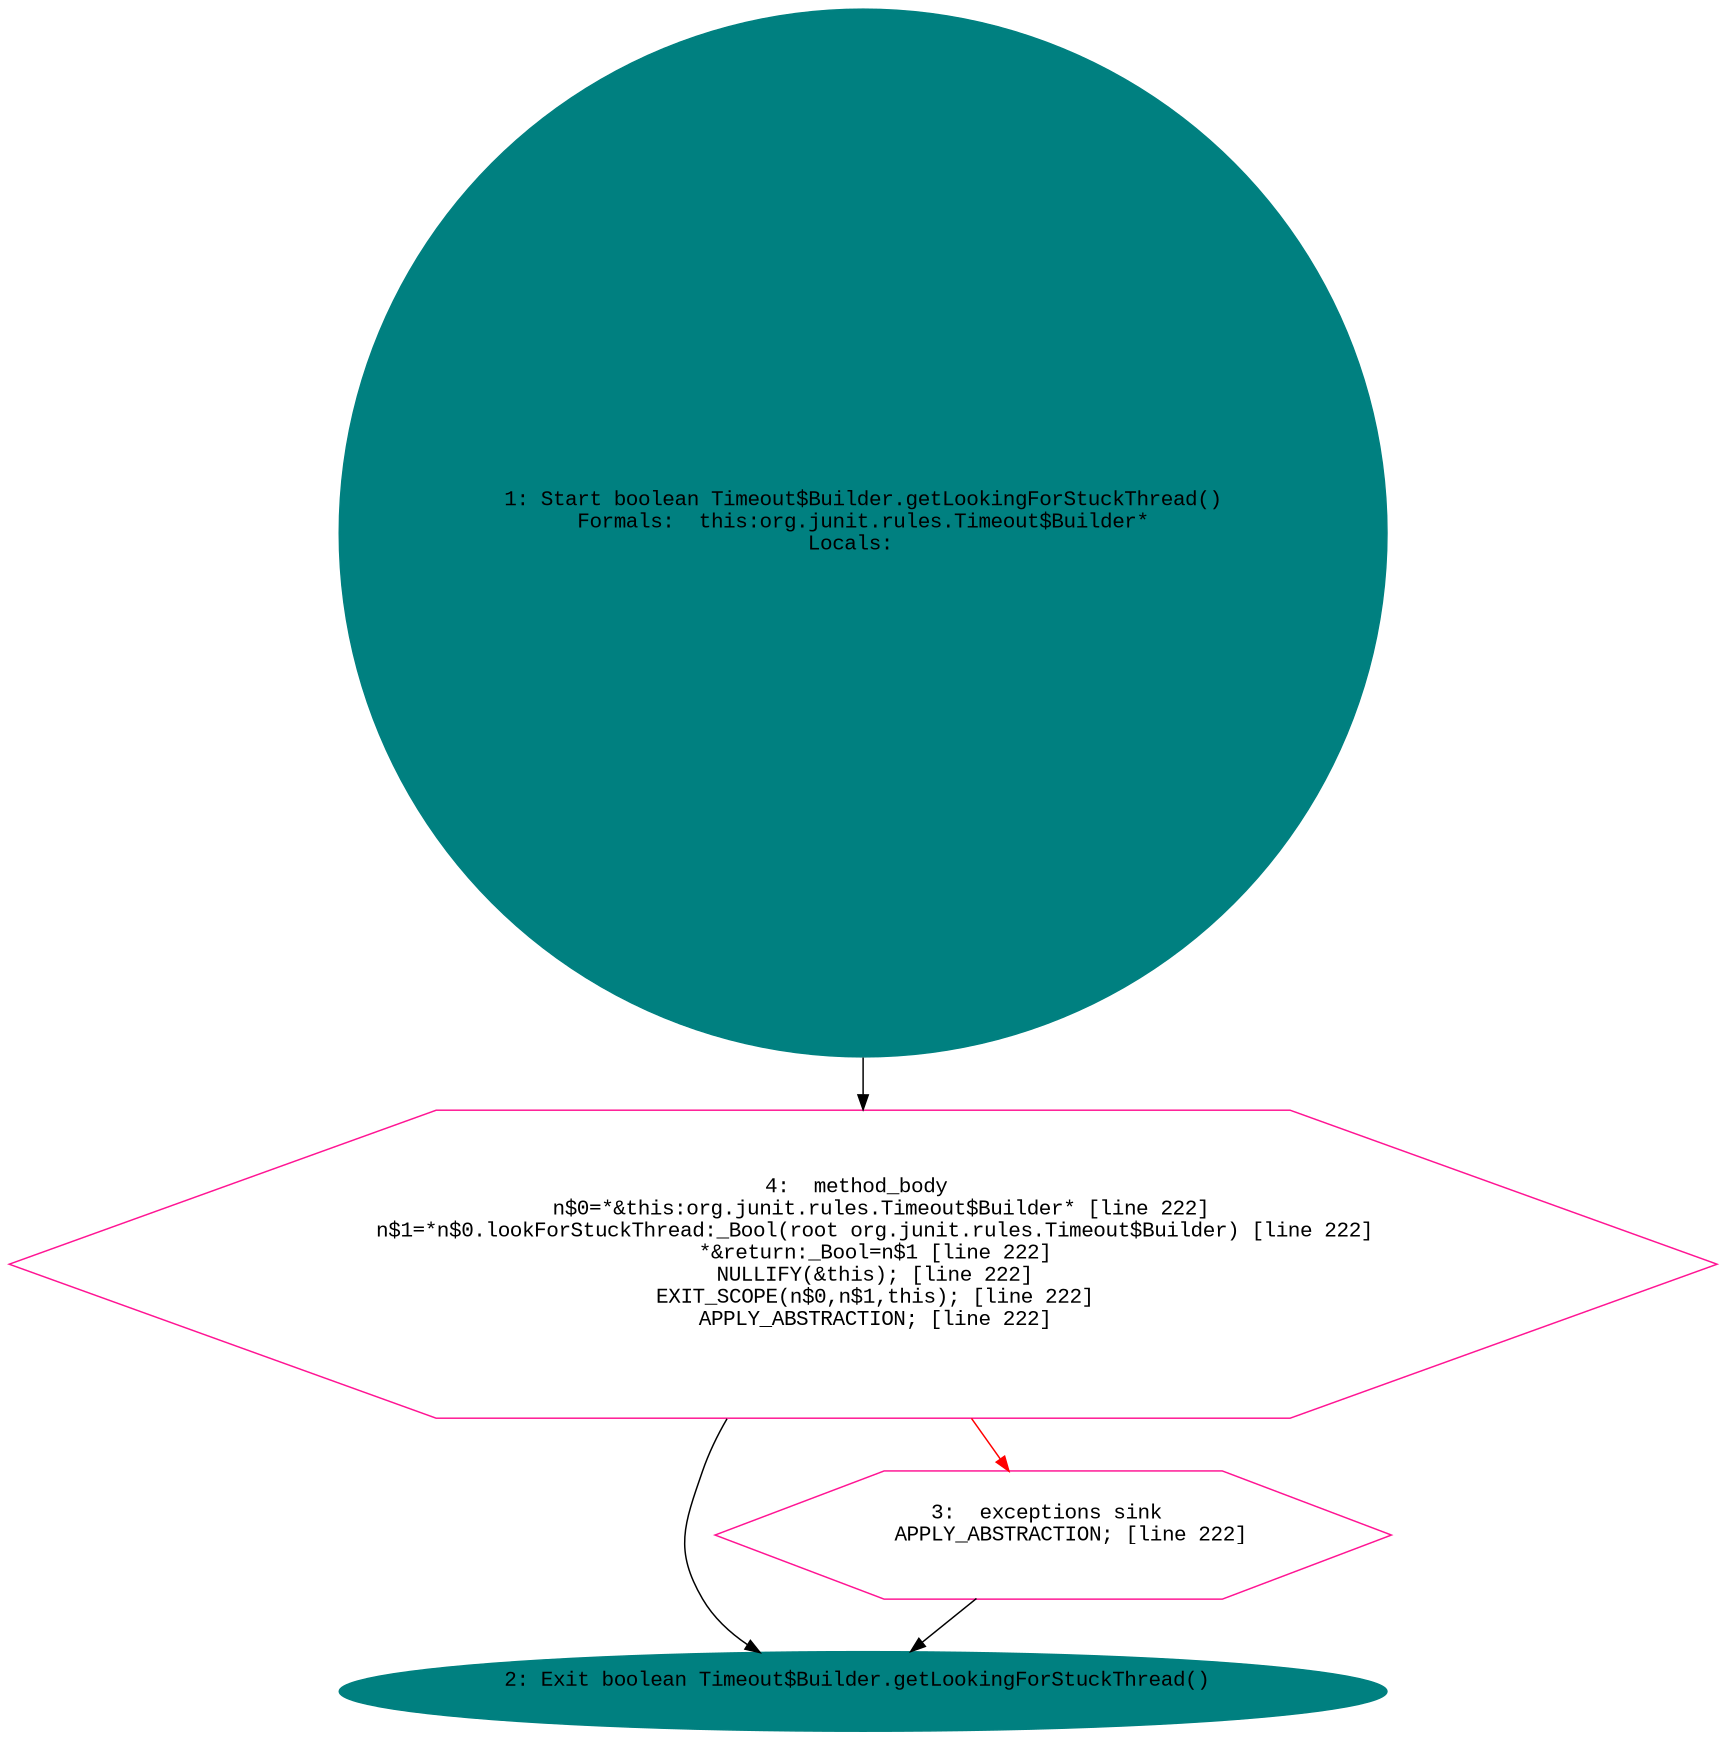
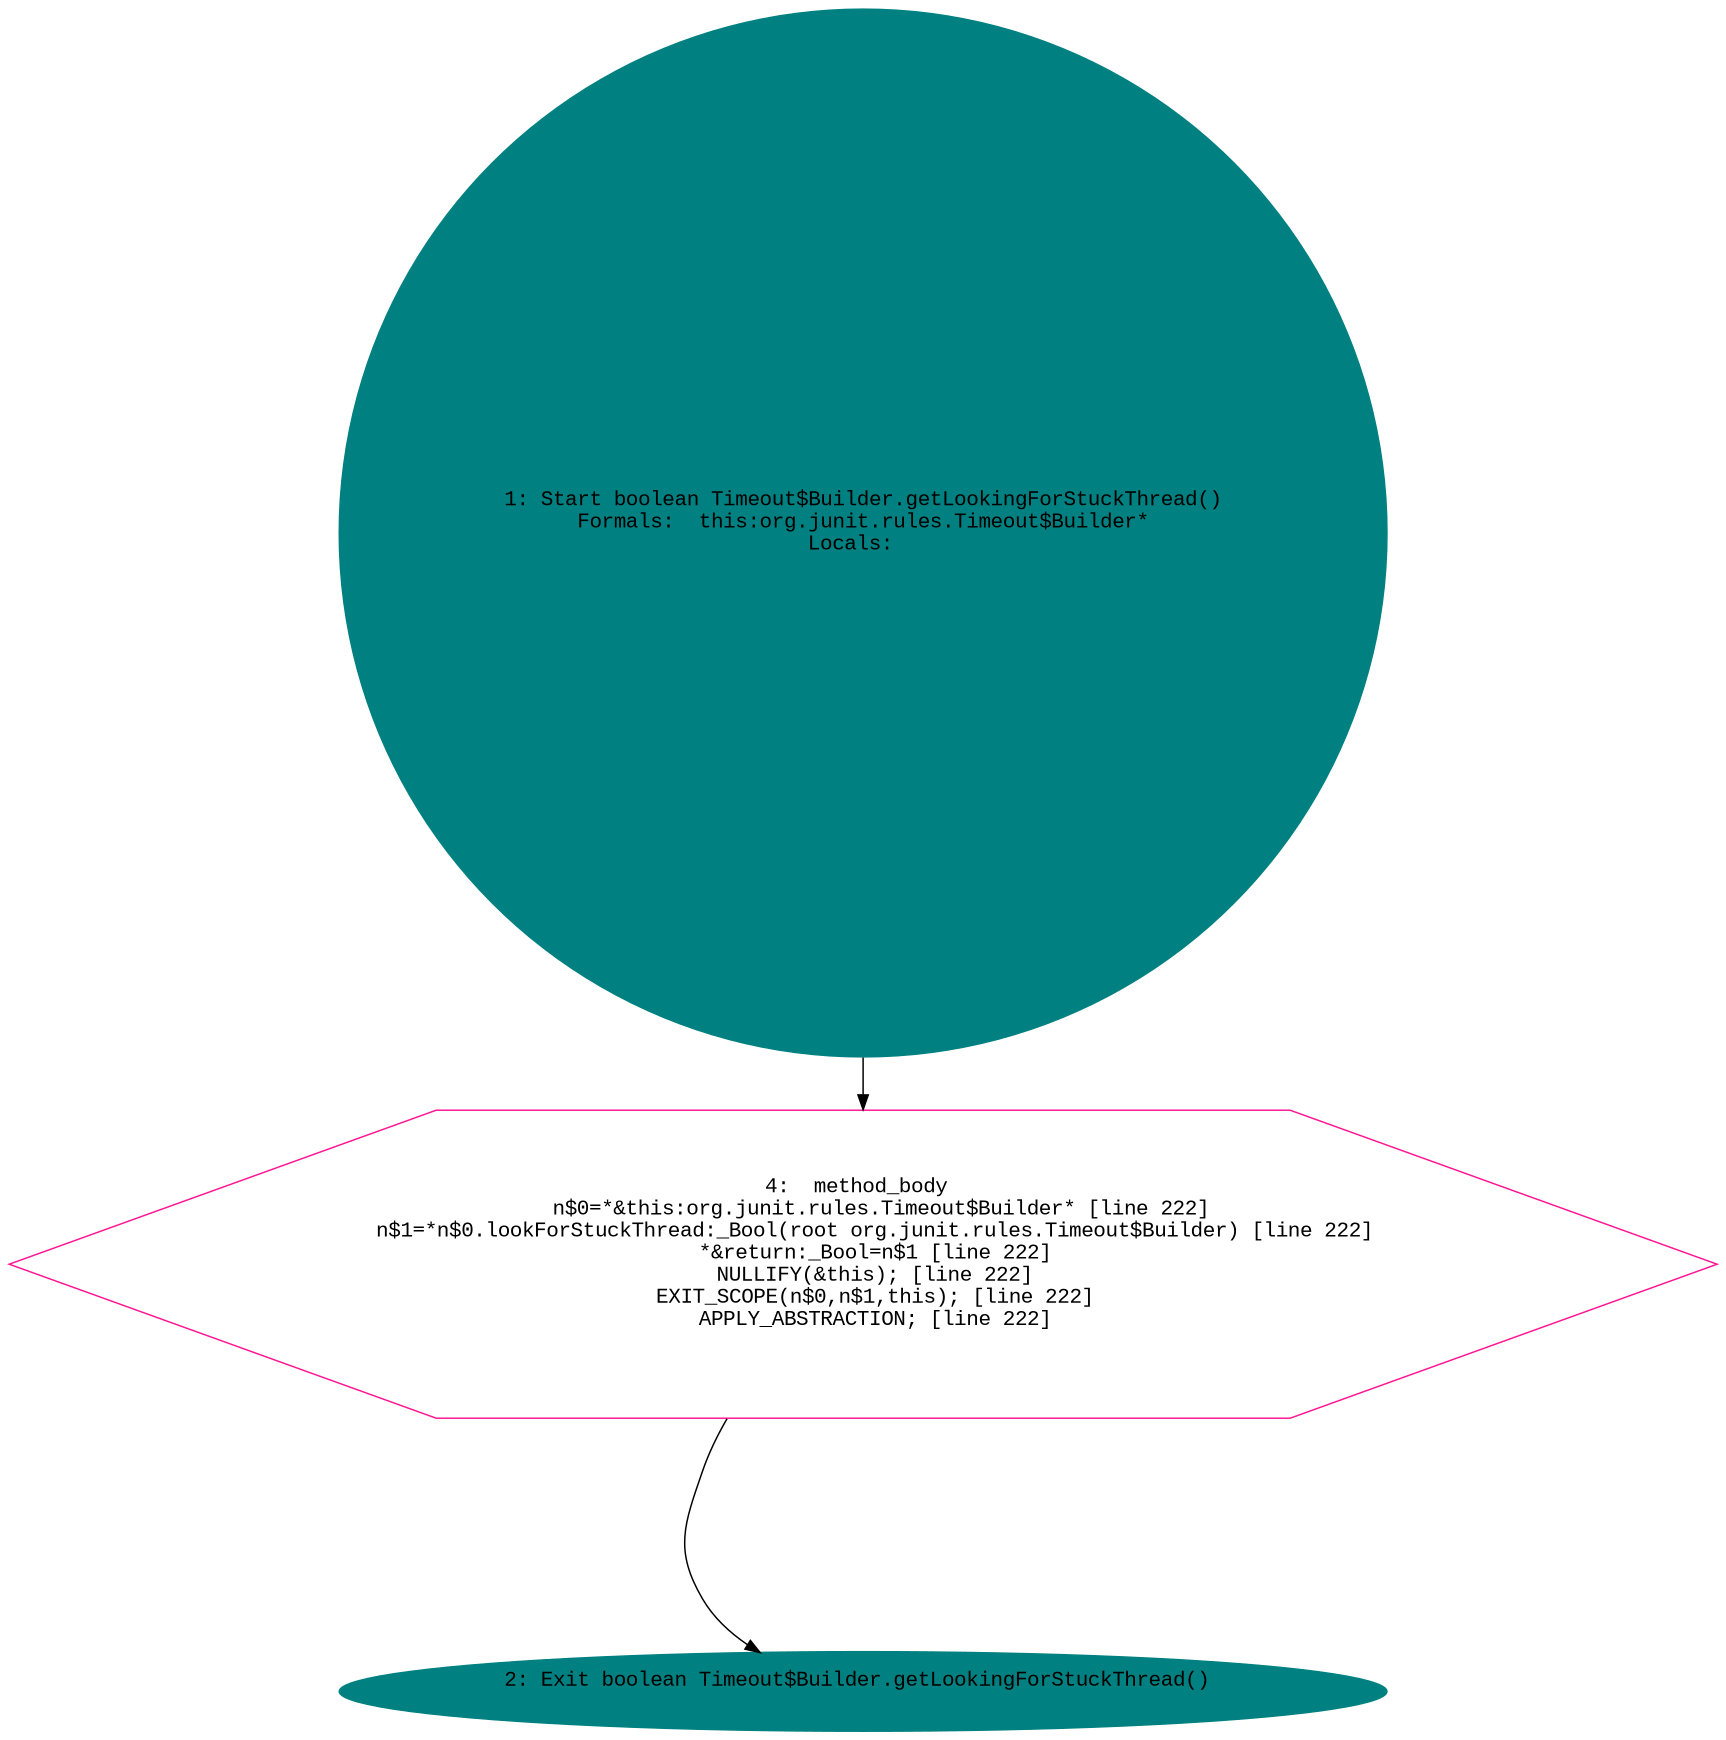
  digraph {
    fontname="Liberation Mono"
    node [color=teal shape=hexagon fontname="Liberation Mono"]
    edge [fontname="Liberation Mono"]
    n1 [label="1: Start boolean Timeout$Builder.getLookingForStuckThread()\nFormals:  this:org.junit.rules.Timeout$Builder*\nLocals:  \n  " style=filled shape=circle]
    n2 [label="4:  method_body \n   n$0=*&this:org.junit.rules.Timeout$Builder* [line 222]\n  n$1=*n$0.lookForStuckThread:_Bool(root org.junit.rules.Timeout$Builder) [line 222]\n  *&return:_Bool=n$1 [line 222]\n  NULLIFY(&this); [line 222]\n  EXIT_SCOPE(n$0,n$1,this); [line 222]\n  APPLY_ABSTRACTION; [line 222]\n " color=deeppink]
    n3 [label="2: Exit boolean Timeout$Builder.getLookingForStuckThread() \n  " style=filled shape=ellipse]
-   n4 [label="3:  exceptions sink \n   APPLY_ABSTRACTION; [line 222]\n " color=deeppink]
    n1 -> n2
    n2 -> n3
-   n2 -> n4 [color=red]
-   n4 -> n3
  }
